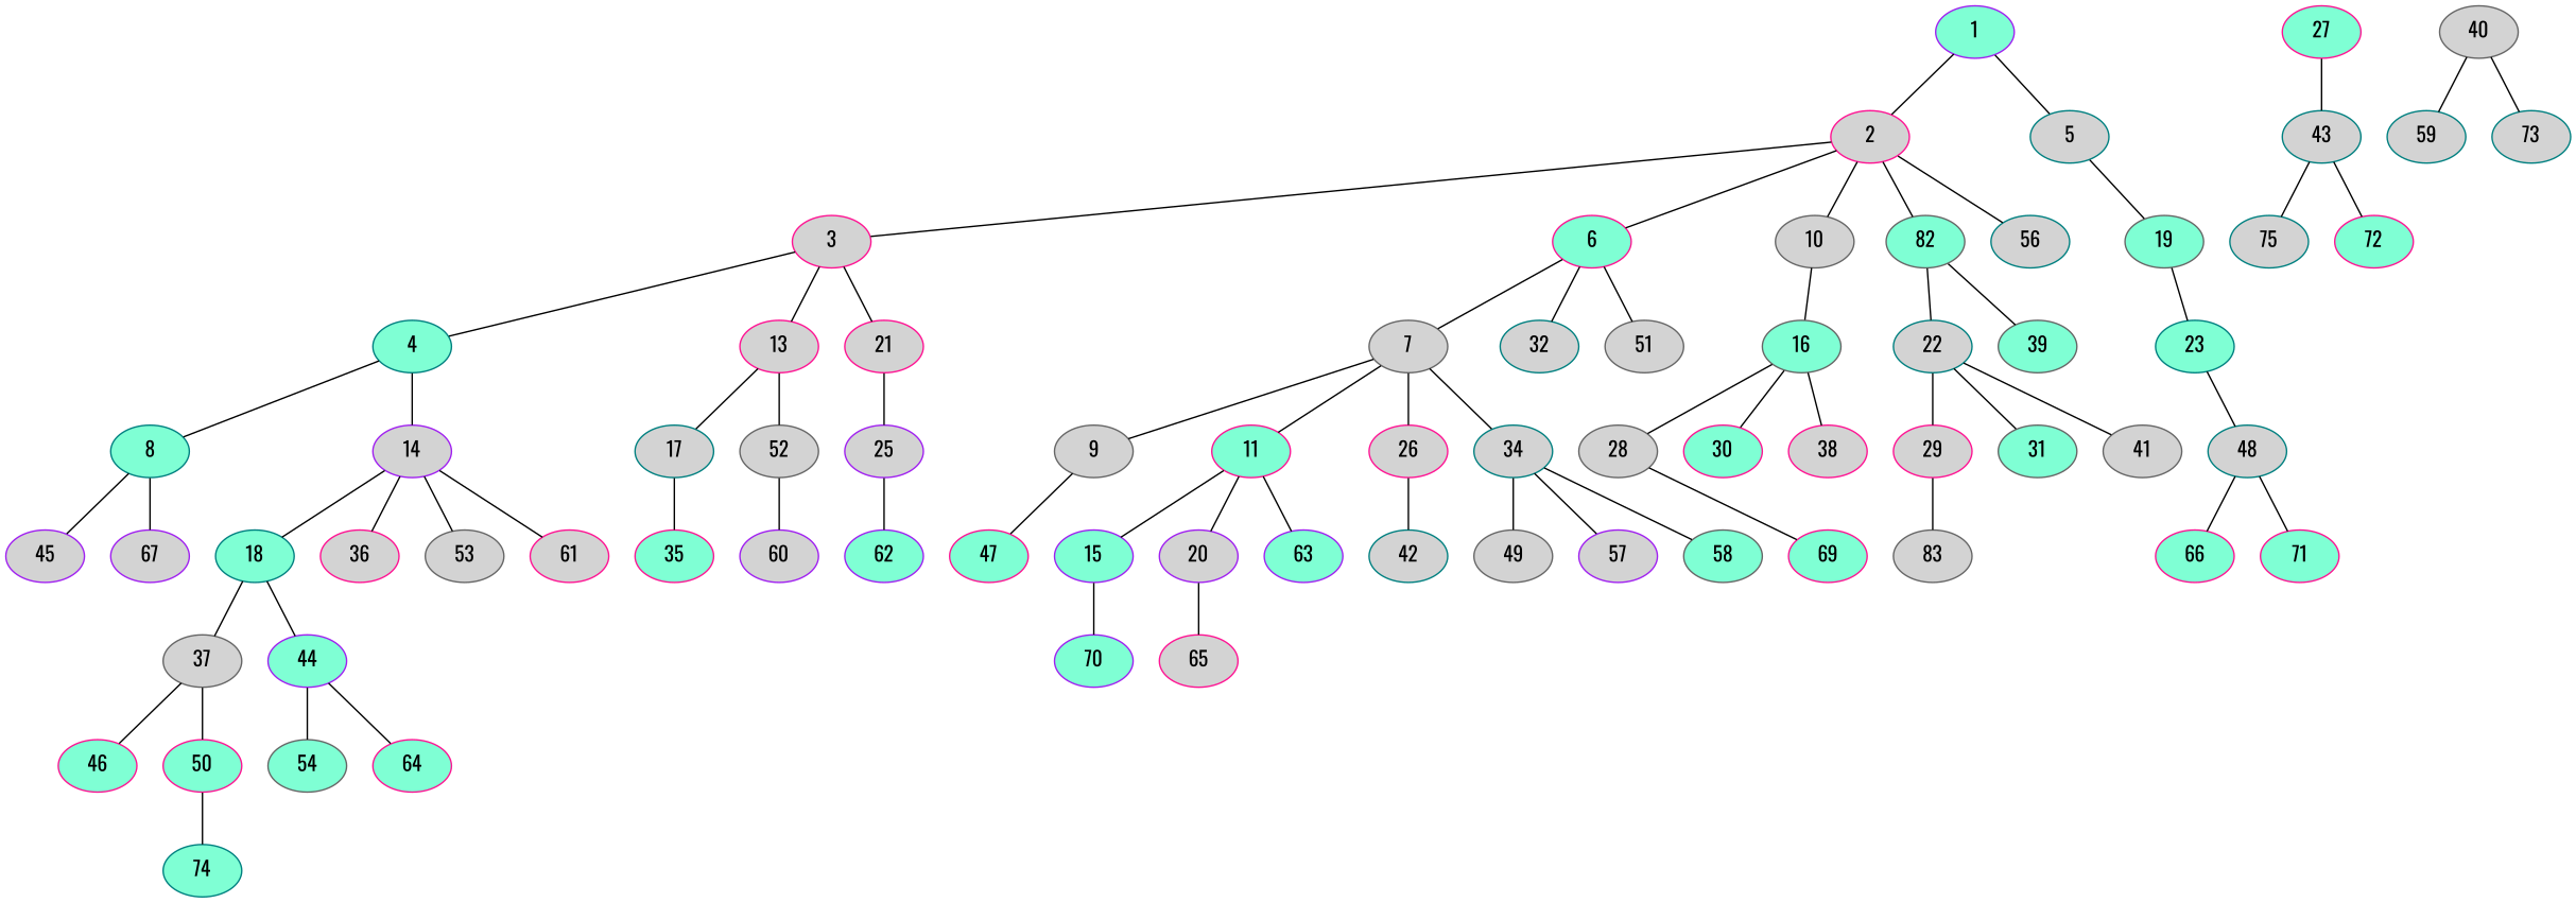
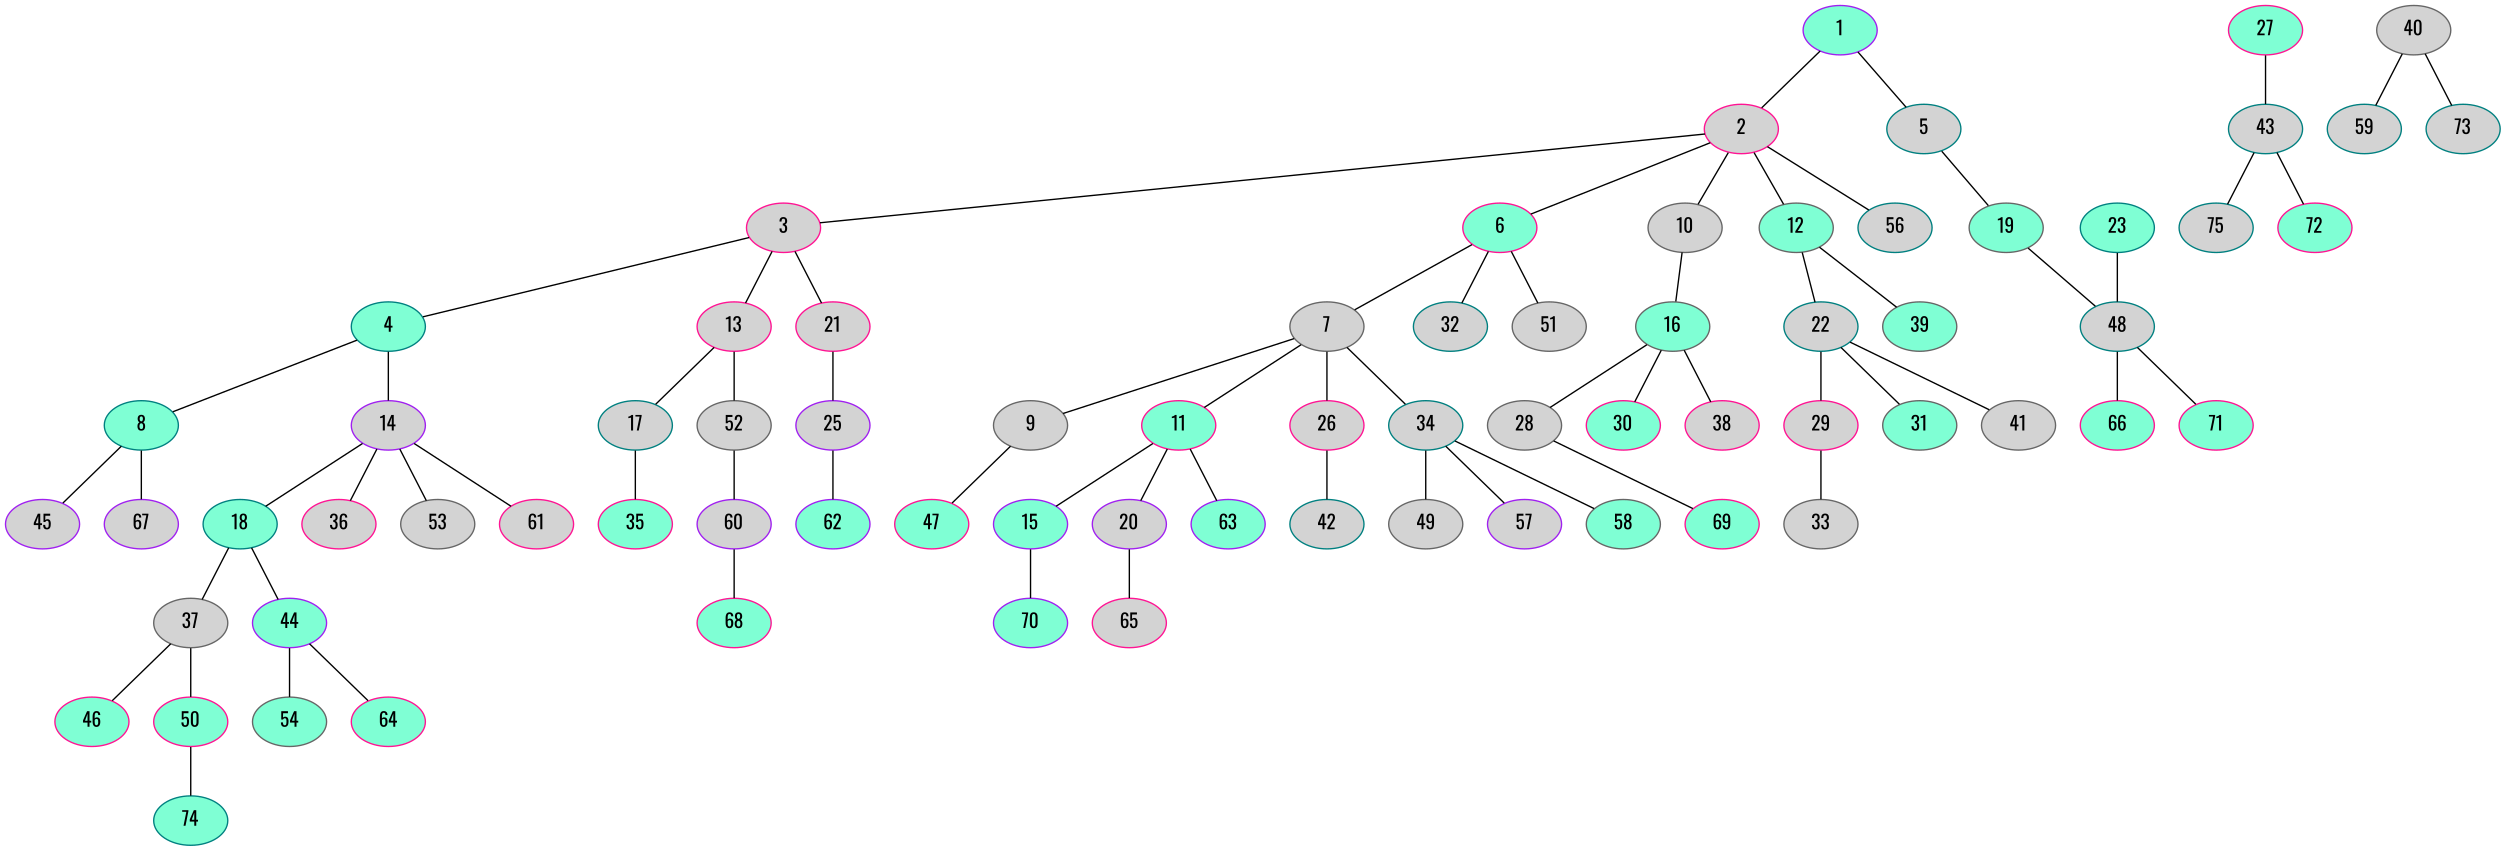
  graph {
    fontname=Oswald
    node [color=deeppink fillcolor=lightgrey fontname=Oswald style=filled]
    edge [fontname=Oswald]
    1 [color=purple fillcolor=aquamarine]
    2
    5 [color=teal]
    3
    6 [fillcolor=aquamarine]
    10 [color=gray40]
-   12 [color=gray40 fillcolor=aquamarine label=82]
+   12 [color=gray40 fillcolor=aquamarine]
    56 [color=teal]
    19 [color=gray40 fillcolor=aquamarine]
    4 [color=teal fillcolor=aquamarine]
    13
    21
    7 [color=gray40]
    32 [color=teal]
    51 [color=gray40]
    16 [color=gray40 fillcolor=aquamarine]
    22 [color=teal]
    39 [color=gray40 fillcolor=aquamarine]
    8 [color=teal fillcolor=aquamarine]
    14 [color=purple]
    17 [color=teal]
    52 [color=gray40]
    25 [color=purple]
    45 [color=purple]
    67 [color=purple]
    18 [color=teal fillcolor=aquamarine]
    36
    53 [color=gray40]
    61
    23 [color=teal fillcolor=aquamarine]
    9 [color=gray40]
    11 [fillcolor=aquamarine]
    26
    34 [color=teal]
    47 [fillcolor=aquamarine]
    15 [color=purple fillcolor=aquamarine]
    20 [color=purple]
    63 [color=purple fillcolor=aquamarine]
    42 [color=teal]
    49 [color=gray40]
    57 [color=purple]
    58 [color=gray40 fillcolor=aquamarine]
    28 [color=gray40]
    30 [fillcolor=aquamarine]
    38
    70 [color=purple fillcolor=aquamarine]
    65
    29
    31 [color=gray40 fillcolor=aquamarine]
    41 [color=gray40]
    35 [fillcolor=aquamarine]
    60 [color=purple]
    37 [color=gray40]
    44 [color=purple fillcolor=aquamarine]
    69 [fillcolor=aquamarine]
    46 [fillcolor=aquamarine]
    50 [fillcolor=aquamarine]
    54 [color=gray40 fillcolor=aquamarine]
    64 [fillcolor=aquamarine]
    48 [color=teal]
    62 [color=purple fillcolor=aquamarine]
-   33 [color=gray40 label=83]
+   33 [color=gray40]
    66 [fillcolor=aquamarine]
    71 [fillcolor=aquamarine]
    27 [fillcolor=aquamarine]
    43 [color=teal]
    40 [color=gray40]
    59 [color=teal]
    73 [color=teal]
    n70 [color=teal label=75]
    72 [fillcolor=aquamarine]
    74 [color=teal fillcolor=aquamarine]
+   68 [fillcolor=aquamarine]
    1 -- 2
    1 -- 5
    2 -- 3
    2 -- 6
    2 -- 10
    2 -- 12
    2 -- 56
    5 -- 19
    3 -- 4
    3 -- 13
    3 -- 21
    6 -- 7
    6 -- 32
    6 -- 51
    10 -- 16
    12 -- 22
    12 -- 39
-   19 -- 23
+   19 -- 48
    4 -- 8
    4 -- 14
    13 -- 17
    13 -- 52
    21 -- 25
    7 -- 9
    7 -- 11
    7 -- 26
    7 -- 34
    16 -- 28
    16 -- 30
    16 -- 38
    22 -- 29
    22 -- 31
    22 -- 41
    8 -- 45
    8 -- 67
    14 -- 18
    14 -- 36
    14 -- 53
    14 -- 61
    17 -- 35
    52 -- 60
    25 -- 62
    18 -- 37
    18 -- 44
    23 -- 48
    9 -- 47
    11 -- 15
    11 -- 20
    11 -- 63
    26 -- 42
    34 -- 49
    34 -- 57
    34 -- 58
    15 -- 70
    20 -- 65
    28 -- 69
    29 -- 33
+   60 -- 68
    37 -- 46
    37 -- 50
    44 -- 54
    44 -- 64
    50 -- 74
    48 -- 66
    48 -- 71
    27 -- 43
    43 -- n70
    43 -- 72
    40 -- 59
    40 -- 73
  }
